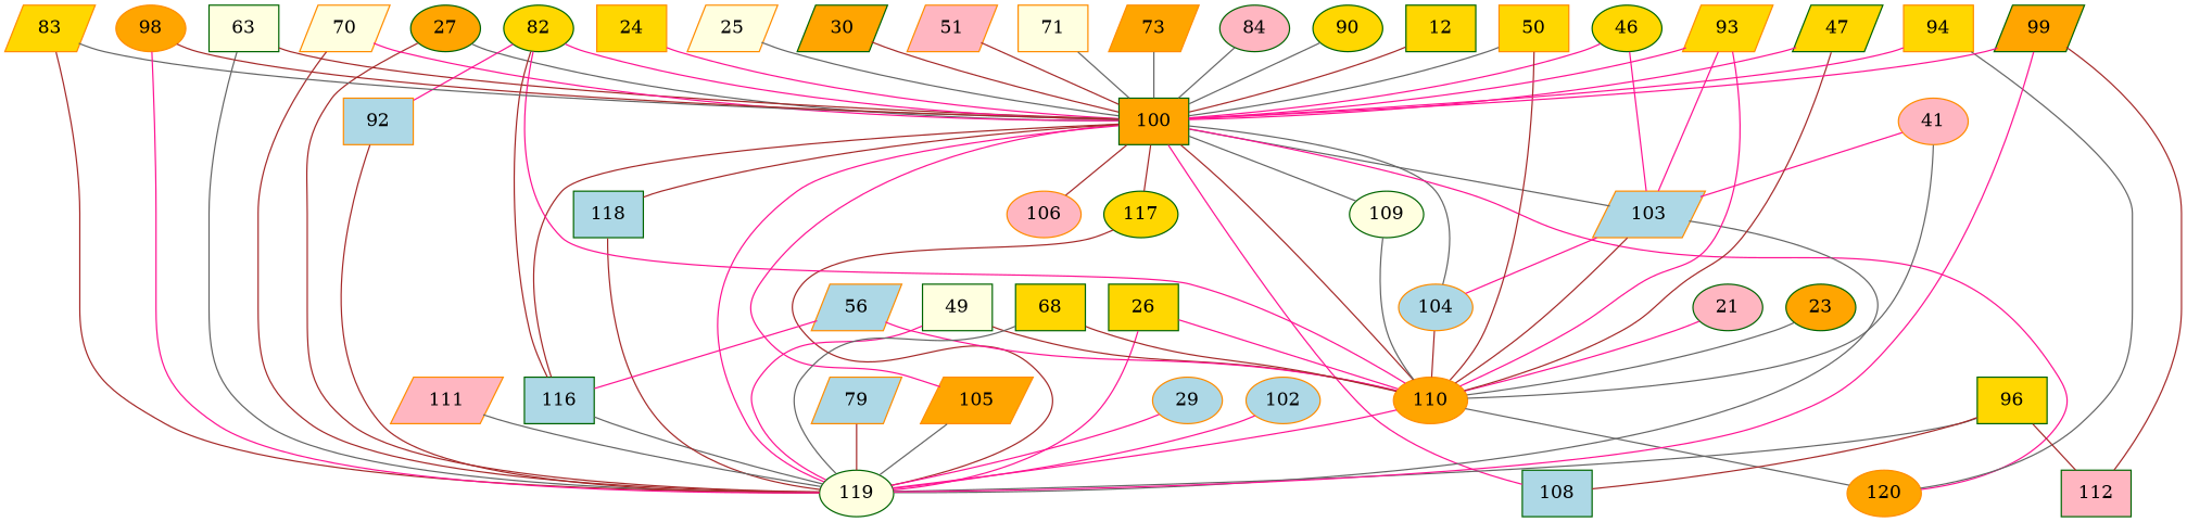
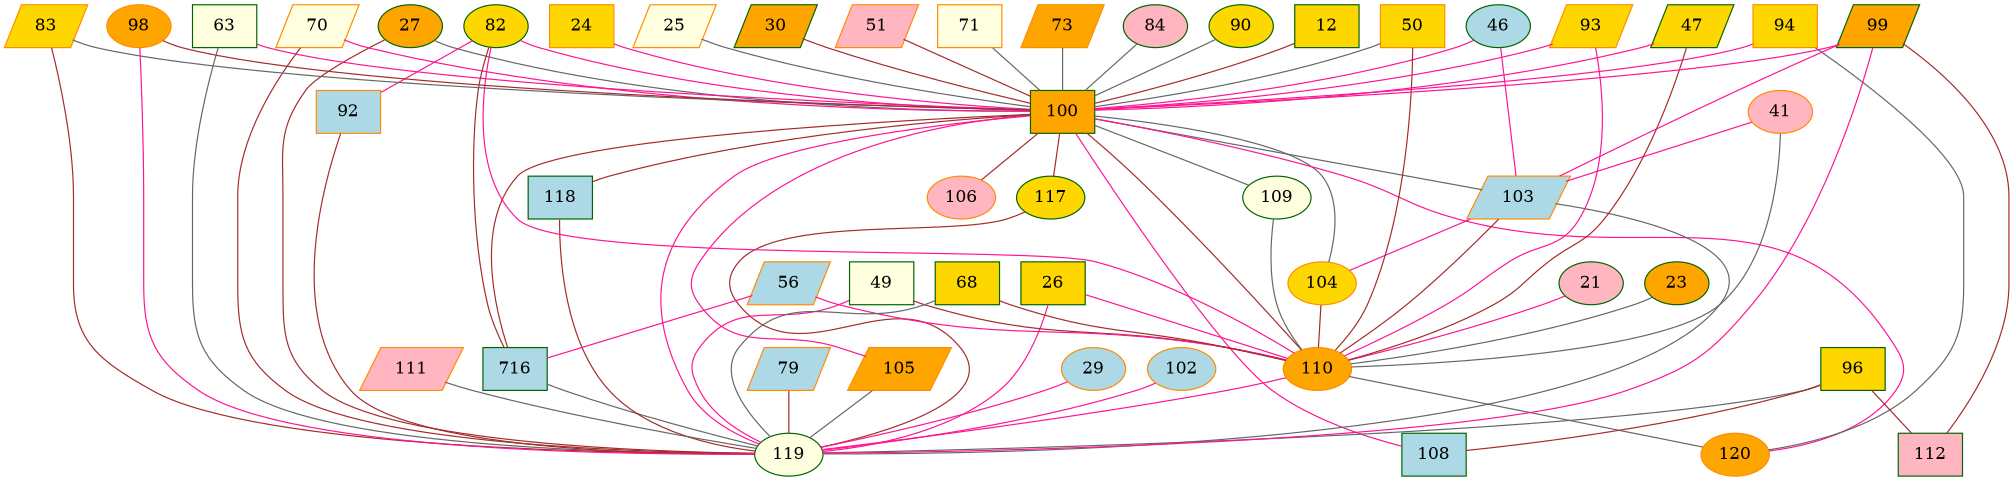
  graph {
    node [color=darkgreen fillcolor=gold shape=ellipse style=filled]
    edge [color=deeppink]
    100 [fillcolor=orange shape=box super="+57+18+40+69+10"]
    110 [color=darkorange fillcolor=orange super="+43+8+17"]
    119 [fillcolor=lightyellow super="+44+6+114+107"]
    103 [color=darkorange fillcolor=lightblue shape=parallelogram super="+9+48"]
-   116 [fillcolor=lightblue shape=box super="+67+115+113"]
+   116 [fillcolor=lightblue shape=box super="+67+115+113" label=716]
    108 [fillcolor=lightblue shape=box]
-   104 [color=darkorange fillcolor=lightblue super="+87+78"]
+   104 [color=darkorange super="+87+78"]
    105 [color=darkorange fillcolor=orange shape=parallelogram super="+64"]
    106 [color=darkorange fillcolor=lightpink]
    109 [fillcolor=lightyellow]
    117
    118 [fillcolor=lightblue shape=box]
    120 [color=darkorange fillcolor=orange super="+65"]
    12 [shape=box]
    21 [fillcolor=lightpink]
    23 [fillcolor=orange]
    24 [color=darkorange shape=box]
    25 [color=darkorange fillcolor=lightyellow shape=parallelogram]
    26 [shape=box]
    27 [fillcolor=orange]
    29 [color=darkorange fillcolor=lightblue]
    30 [fillcolor=orange shape=parallelogram]
    41 [color=darkorange fillcolor=lightpink]
-   46
+   46 [fillcolor=lightblue]
    47 [shape=parallelogram super="+45"]
    49 [fillcolor=lightyellow shape=box]
    50 [color=darkorange shape=box]
    51 [color=darkorange fillcolor=lightpink shape=parallelogram]
    56 [color=darkorange fillcolor=lightblue shape=parallelogram]
    63 [fillcolor=lightyellow shape=box]
    68 [shape=box super="+19"]
    70 [color=darkorange fillcolor=lightyellow shape=parallelogram]
    71 [color=darkorange fillcolor=lightyellow shape=box]
    73 [color=darkorange fillcolor=orange shape=parallelogram]
    79 [color=darkorange fillcolor=lightblue shape=parallelogram]
    82 [super="+32+74"]
    92 [color=darkorange fillcolor=lightblue shape=box]
    83 [color=darkorange shape=parallelogram]
    84 [fillcolor=lightpink]
    90
    93 [color=darkorange shape=parallelogram]
    94 [color=darkorange shape=box]
    96 [shape=box super="+36"]
    112 [fillcolor=lightpink shape=box]
    98 [color=darkorange fillcolor=orange]
    99 [fillcolor=orange shape=parallelogram super="+54+72+77+91"]
    102 [color=darkorange fillcolor=lightblue]
    111 [color=darkorange fillcolor=lightpink shape=parallelogram]
    100 -- 110 [color=brown weight=12]
    100 -- 119 [weight=18]
    100 -- 103 [color=gray40 weight=14]
    100 -- 116 [color=brown weight=2]
    100 -- 108
    100 -- 104 [color=gray40]
    100 -- 105 [weight=2]
    100 -- 106 [color=brown weight=2]
    100 -- 109 [color=gray40]
    100 -- 117 [color=brown]
    100 -- 118 [color=brown]
    100 -- 120
    110 -- 119 [weight=12]
    110 -- 120 [color=gray40 weight=2]
    103 -- 110 [color=brown weight=6]
    103 -- 119 [color=gray40 weight=8]
    103 -- 104 [weight=2]
    116 -- 119 [color=gray40 weight=6]
    104 -- 110 [color=brown weight=2]
    105 -- 119 [color=gray40 weight=3]
    109 -- 110 [color=gray40]
    117 -- 119 [color=brown]
    118 -- 119 [color=brown]
    12 -- 100 [color=brown weight=2]
    21 -- 110 [weight=2]
    23 -- 110 [color=gray40 weight=2]
    24 -- 100 [weight=2]
    25 -- 100 [color=gray40 weight=2]
    26 -- 110
    26 -- 119
    27 -- 100 [color=gray40]
    27 -- 119 [color=brown]
    29 -- 119 [weight=2]
    30 -- 100 [color=brown weight=2]
    41 -- 110 [color=gray40]
    41 -- 103
    46 -- 100
    46 -- 103
    47 -- 100 [weight=2]
    47 -- 110 [color=brown]
    49 -- 110 [color=brown]
    49 -- 119
    50 -- 100 [color=gray40]
    50 -- 110 [color=brown]
    51 -- 100 [color=brown weight=2]
    56 -- 110
    56 -- 116
-   63 -- 100 [color=brown]
+   63 -- 100
    63 -- 119 [color=gray40]
    68 -- 110 [color=brown weight=2]
    68 -- 119 [color=gray40]
    70 -- 100
    70 -- 119 [color=brown]
    71 -- 100 [color=gray40 weight=2]
    73 -- 100 [color=gray40 weight=2]
    79 -- 119 [color=brown weight=2]
    82 -- 100 [weight=4]
    82 -- 110 [weight=2]
    82 -- 116 [color=brown]
    82 -- 92
    92 -- 119 [color=brown]
    83 -- 100 [color=gray40]
    83 -- 119 [color=brown]
    84 -- 100 [color=gray40 weight=2]
    90 -- 100 [color=gray40 weight=2]
    93 -- 100
    93 -- 110
    94 -- 100
    94 -- 120 [color=gray40]
    96 -- 119 [color=gray40 weight=4]
    96 -- 108 [color=brown]
    96 -- 112 [color=brown]
    98 -- 100 [color=brown]
    98 -- 119
    99 -- 100 [weight=4]
    99 -- 119 [weight=2]
-   93 -- 103
+   99 -- 103
    99 -- 112 [color=brown]
    102 -- 119
    111 -- 119 [color=gray40]
  }
